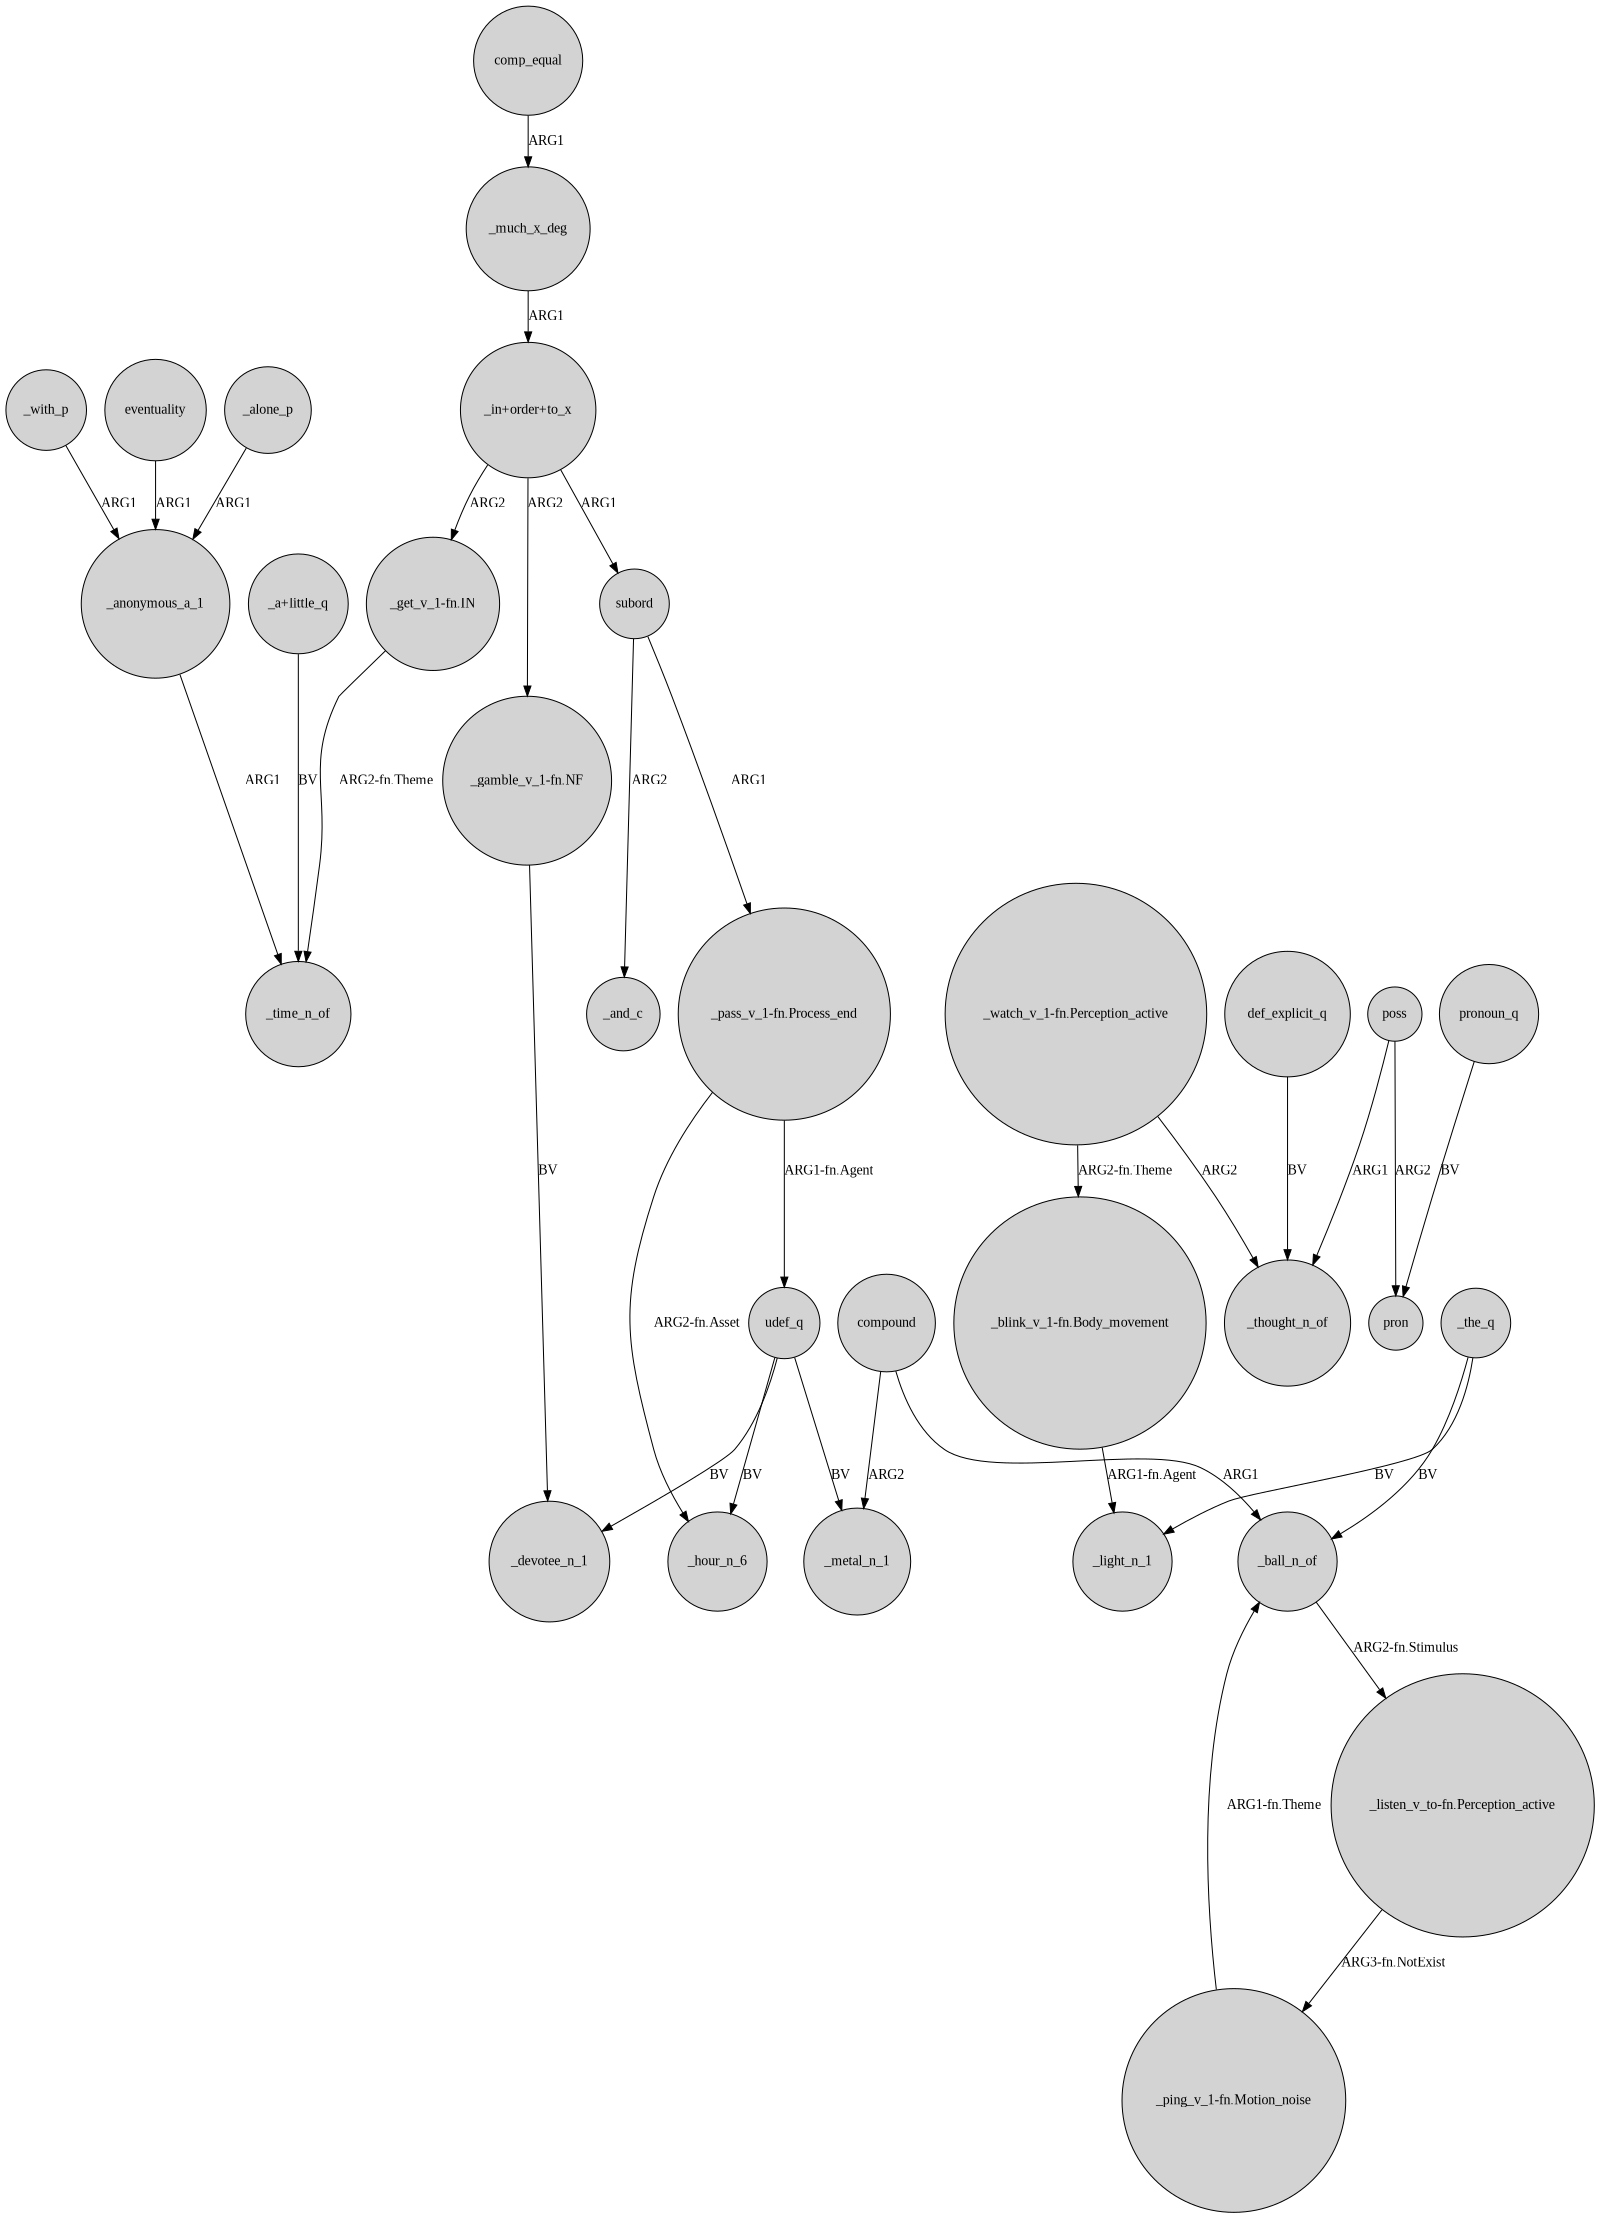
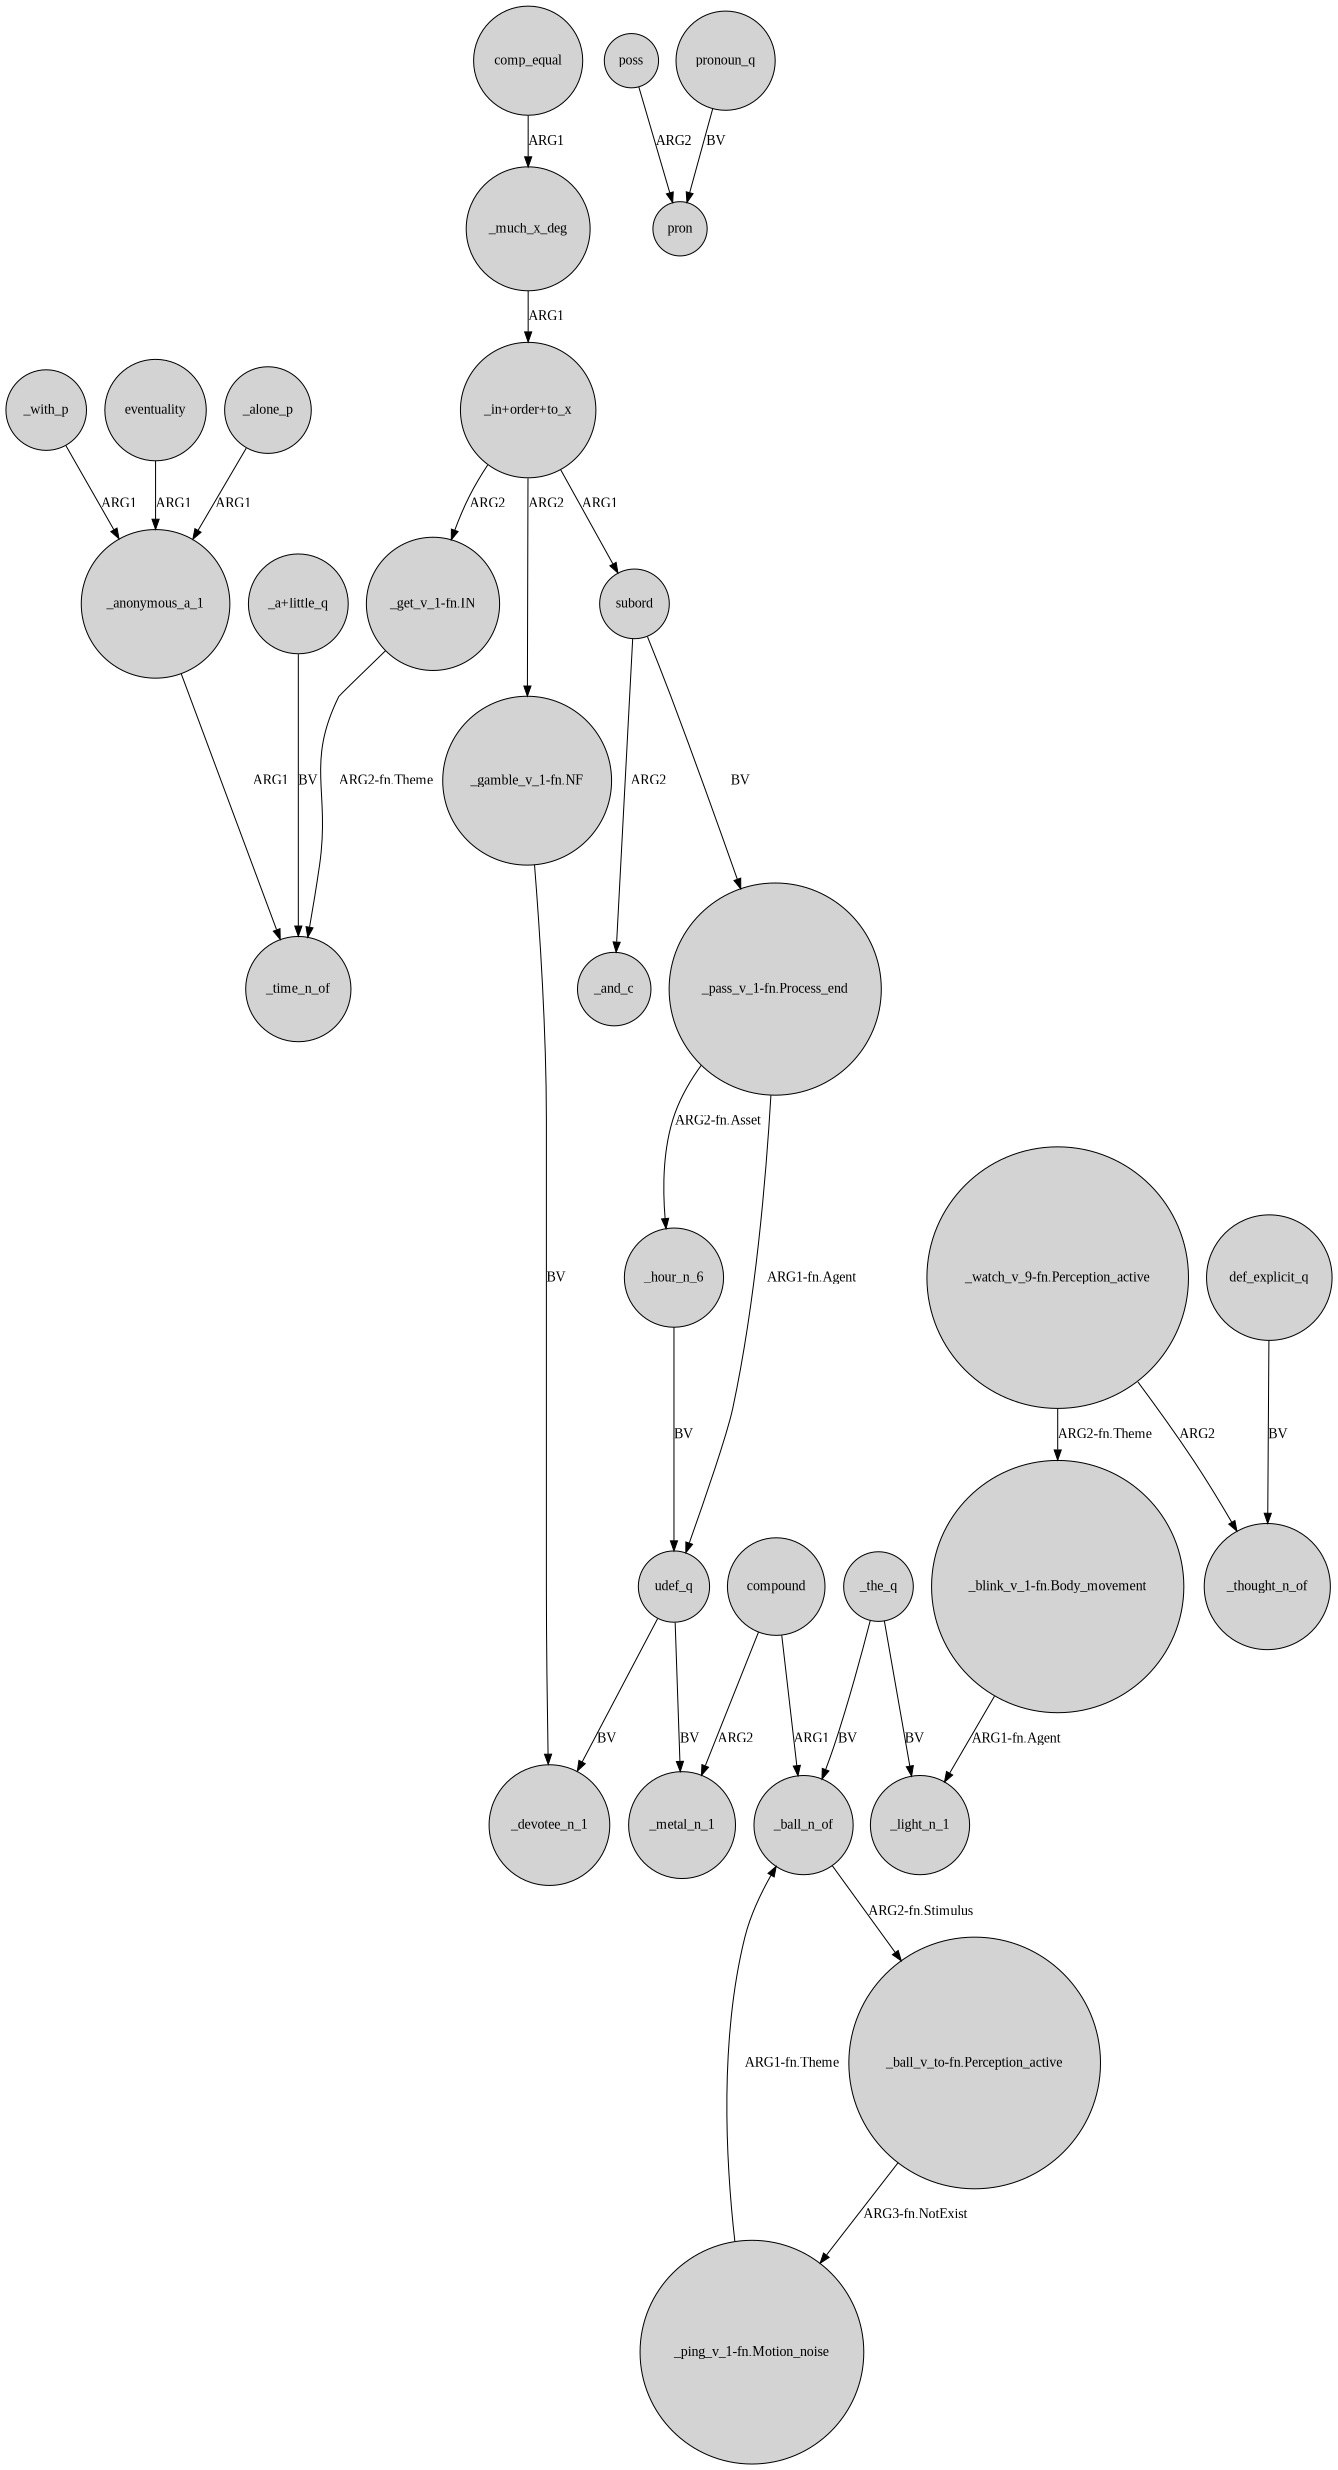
  digraph {
    fontname="Liberation Serif"
    node [fontname="Liberation Serif" shape=circle style=filled]
    edge [fontname="Liberation Serif"]
    _with_p
    _anonymous_a_1
    _time_n_of
    "_a+little_q"
    "_ping_v_1-fn.Motion_noise"
    _ball_n_of
-   "_listen_v_to-fn.Perception_active"
+   "_listen_v_to-fn.Perception_active" [label="_ball_v_to-fn.Perception_active"]
    poss
    _thought_n_of
    pron
    subord
    "_pass_v_1-fn.Process_end"
    _and_c
    n14 [label=_hour_n_6]
    udef_q
    eventuality
    _devotee_n_1
    _metal_n_1
    _the_q
    _light_n_1
    def_explicit_q
    _much_x_deg
    "_in+order+to_x"
    "_get_v_1-fn.IN"
    "_gamble_v_1-fn.NF"
    compound
    _alone_p
    pronoun_q
    comp_equal
    "_blink_v_1-fn.Body_movement"
-   "_watch_v_1-fn.Perception_active"
+   "_watch_v_1-fn.Perception_active" [label="_watch_v_9-fn.Perception_active"]
    _with_p -> _anonymous_a_1 [label=ARG1]
    _anonymous_a_1 -> _time_n_of [label=ARG1]
    "_a+little_q" -> _time_n_of [label=BV]
    "_ping_v_1-fn.Motion_noise" -> _ball_n_of [label="ARG1-fn.Theme"]
    _ball_n_of -> "_listen_v_to-fn.Perception_active" [label="ARG2-fn.Stimulus"]
    "_listen_v_to-fn.Perception_active" -> "_ping_v_1-fn.Motion_noise" [label="ARG3-fn.NotExist"]
-   poss -> _thought_n_of [label=ARG1]
    poss -> pron [label=ARG2]
-   subord -> "_pass_v_1-fn.Process_end" [label=ARG1]
+   subord -> "_pass_v_1-fn.Process_end" [label=BV]
    subord -> _and_c [label=ARG2]
    "_pass_v_1-fn.Process_end" -> n14 [label="ARG2-fn.Asset"]
    "_pass_v_1-fn.Process_end" -> udef_q [label="ARG1-fn.Agent"]
-   udef_q -> n14 [label=BV]
+   n14 -> udef_q [label=BV]
    udef_q -> _devotee_n_1 [label=BV]
    udef_q -> _metal_n_1 [label=BV]
    eventuality -> _anonymous_a_1 [label=ARG1]
    _the_q -> _ball_n_of [label=BV]
    _the_q -> _light_n_1 [label=BV]
    def_explicit_q -> _thought_n_of [label=BV]
    _much_x_deg -> "_in+order+to_x" [label=ARG1]
    "_in+order+to_x" -> subord [label=ARG1]
    "_in+order+to_x" -> "_get_v_1-fn.IN" [label=ARG2]
    "_in+order+to_x" -> "_gamble_v_1-fn.NF" [label=ARG2]
    "_get_v_1-fn.IN" -> _time_n_of [label="ARG2-fn.Theme"]
    "_gamble_v_1-fn.NF" -> _devotee_n_1 [label=BV]
    compound -> _ball_n_of [label=ARG1]
    compound -> _metal_n_1 [label=ARG2]
    _alone_p -> _anonymous_a_1 [label=ARG1]
    pronoun_q -> pron [label=BV]
    comp_equal -> _much_x_deg [label=ARG1]
    "_blink_v_1-fn.Body_movement" -> _light_n_1 [label="ARG1-fn.Agent"]
    "_watch_v_1-fn.Perception_active" -> _thought_n_of [label=ARG2]
    "_watch_v_1-fn.Perception_active" -> "_blink_v_1-fn.Body_movement" [label="ARG2-fn.Theme"]
  }
